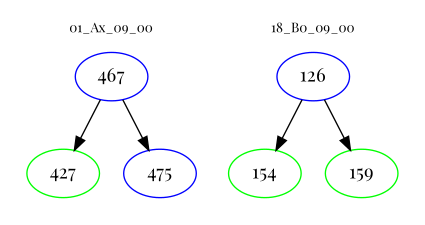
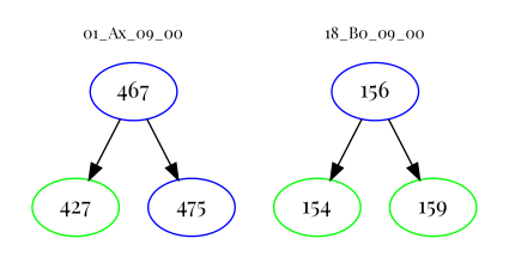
  digraph {
    fontname="Playfair Display"
    node [color=blue fontname="Playfair Display"]
    edge [color=black fontname="Playfair Display"]
    n1 [label=467]
    n2 [color=green label=427]
    n3 [label=475]
-   n4 [label=126]
+   n4 [label=156]
    n5 [color=green label=154]
    n6 [color=green label=159]
    subgraph cluster_1 {
      color=white
      fontsize=10
      label="01_Ax_09_00"
      n1
      n2
      n3
    }
    subgraph cluster_2 {
      color=white
      fontsize=10
      label="18_B0_09_00"
      n4
      n5
      n6
    }
    n1 -> n2
    n1 -> n3
    n4 -> n5
    n4 -> n6
  }
